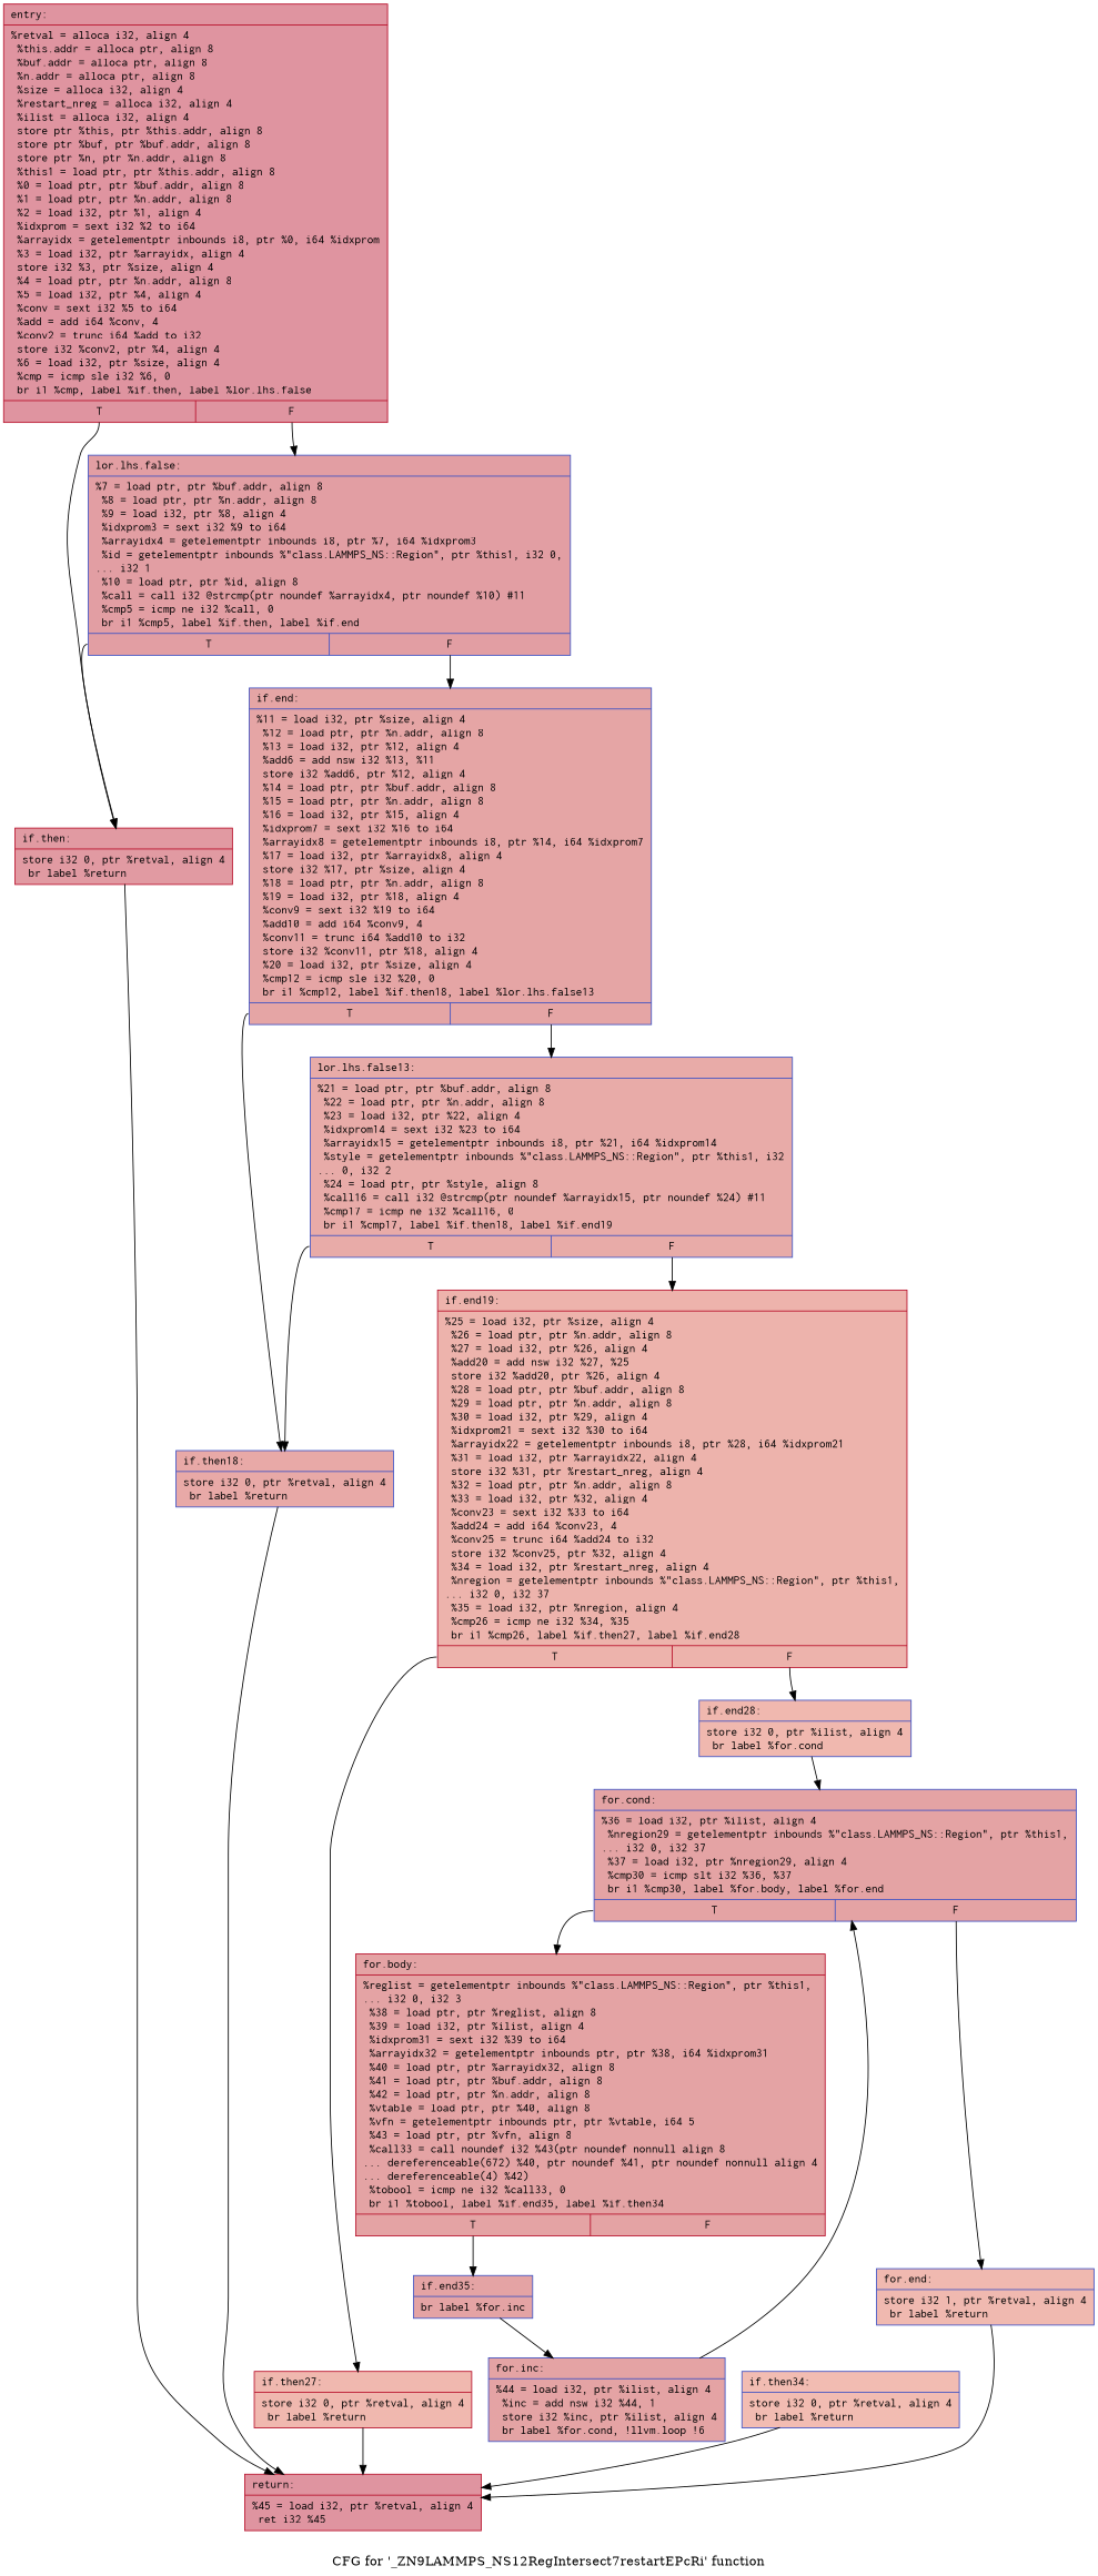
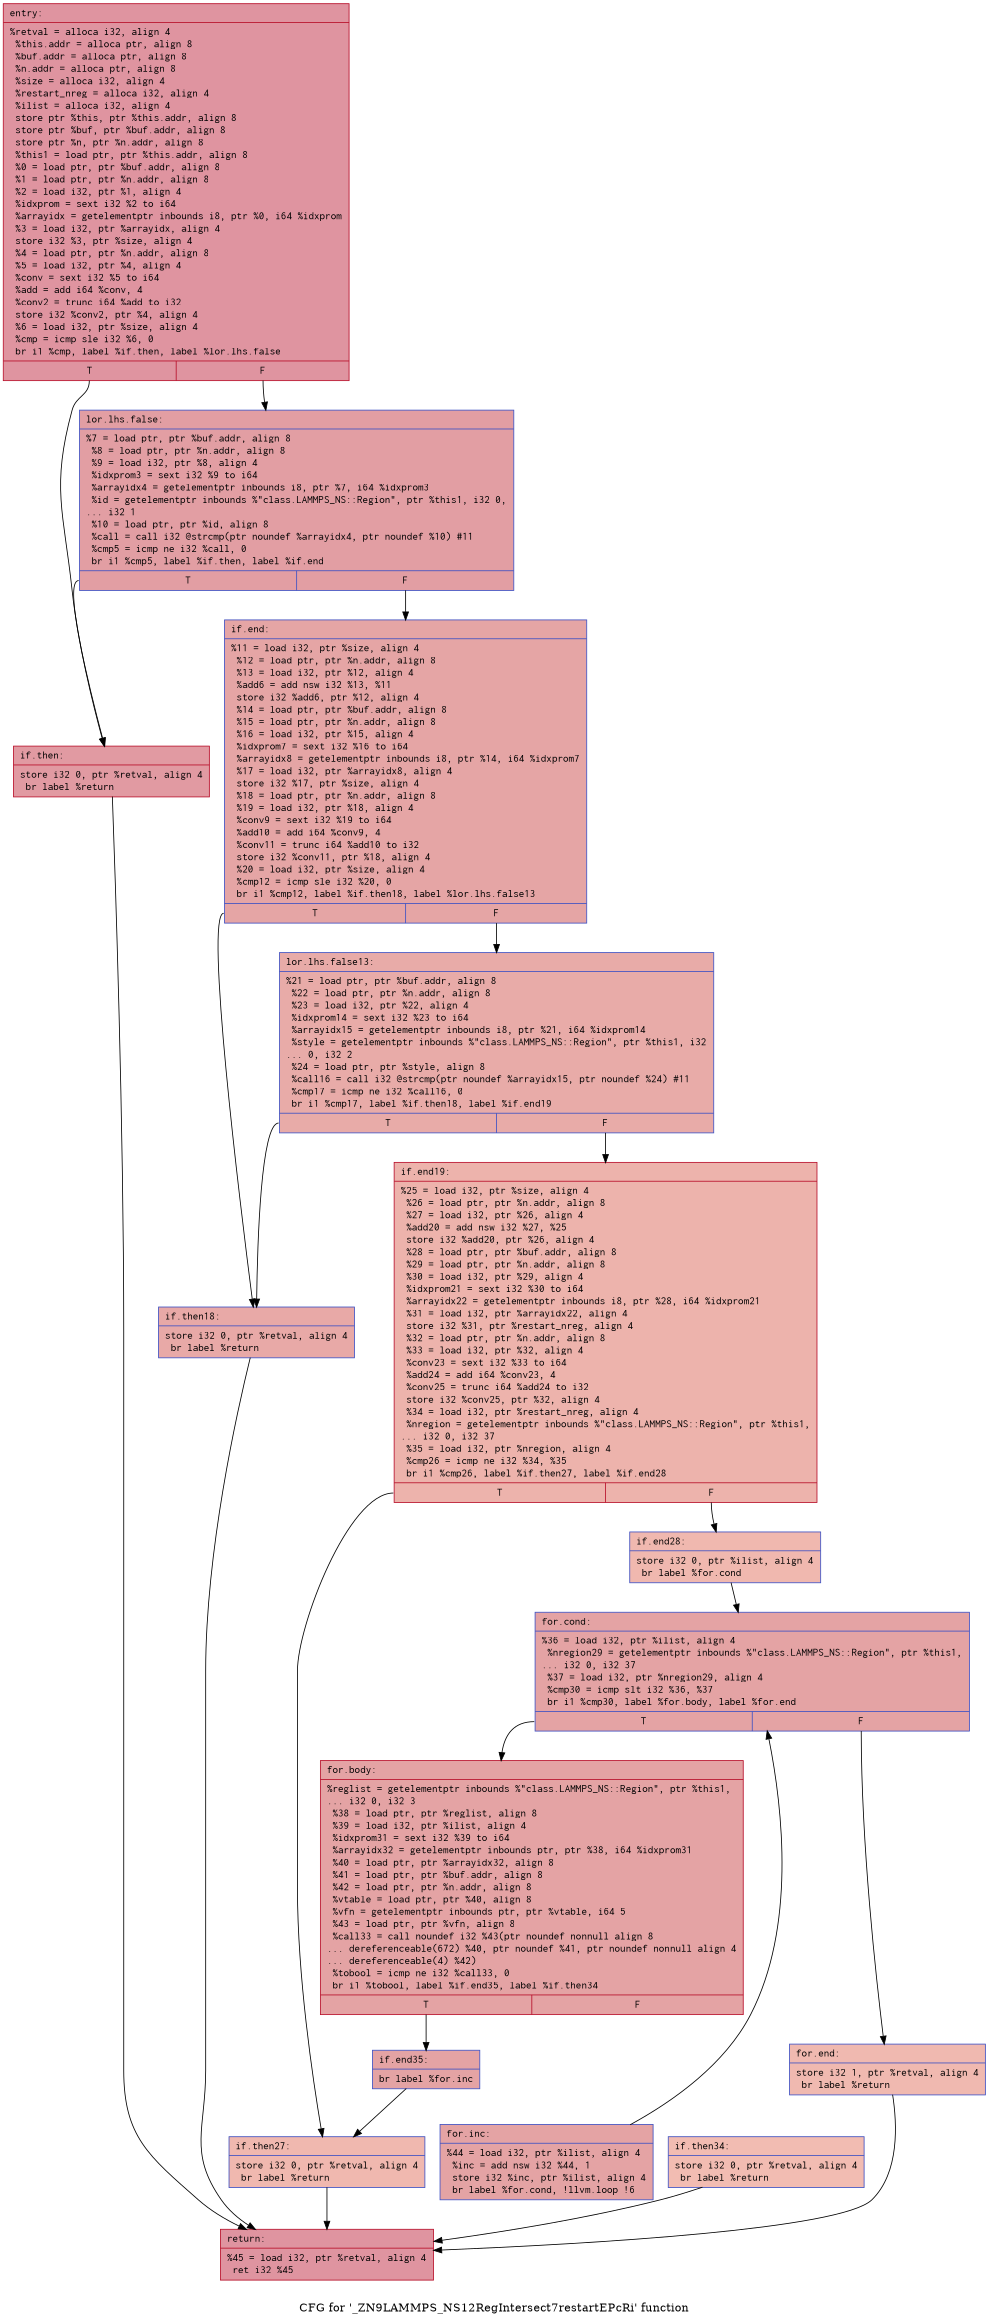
  digraph {
    label="CFG for '_ZN9LAMMPS_NS12RegIntersect7restartEPcRi' function"
    node [color="#3d50c3ff" fillcolor="#c32e3170" fontname=Courier shape=record style=filled]
    n1 [color="#b70d28ff" fillcolor="#b70d2870" label="{entry:\l|  %retval = alloca i32, align 4\l  %this.addr = alloca ptr, align 8\l  %buf.addr = alloca ptr, align 8\l  %n.addr = alloca ptr, align 8\l  %size = alloca i32, align 4\l  %restart_nreg = alloca i32, align 4\l  %ilist = alloca i32, align 4\l  store ptr %this, ptr %this.addr, align 8\l  store ptr %buf, ptr %buf.addr, align 8\l  store ptr %n, ptr %n.addr, align 8\l  %this1 = load ptr, ptr %this.addr, align 8\l  %0 = load ptr, ptr %buf.addr, align 8\l  %1 = load ptr, ptr %n.addr, align 8\l  %2 = load i32, ptr %1, align 4\l  %idxprom = sext i32 %2 to i64\l  %arrayidx = getelementptr inbounds i8, ptr %0, i64 %idxprom\l  %3 = load i32, ptr %arrayidx, align 4\l  store i32 %3, ptr %size, align 4\l  %4 = load ptr, ptr %n.addr, align 8\l  %5 = load i32, ptr %4, align 4\l  %conv = sext i32 %5 to i64\l  %add = add i64 %conv, 4\l  %conv2 = trunc i64 %add to i32\l  store i32 %conv2, ptr %4, align 4\l  %6 = load i32, ptr %size, align 4\l  %cmp = icmp sle i32 %6, 0\l  br i1 %cmp, label %if.then, label %lor.lhs.false\l|{<s0>T|<s1>F}}"]
    n2 [color="#b70d28ff" fillcolor="#bb1b2c70" label="{if.then:\l|  store i32 0, ptr %retval, align 4\l  br label %return\l}"]
    n3 [fillcolor="#be242e70" label="{lor.lhs.false:\l|  %7 = load ptr, ptr %buf.addr, align 8\l  %8 = load ptr, ptr %n.addr, align 8\l  %9 = load i32, ptr %8, align 4\l  %idxprom3 = sext i32 %9 to i64\l  %arrayidx4 = getelementptr inbounds i8, ptr %7, i64 %idxprom3\l  %id = getelementptr inbounds %\"class.LAMMPS_NS::Region\", ptr %this1, i32 0,\l... i32 1\l  %10 = load ptr, ptr %id, align 8\l  %call = call i32 @strcmp(ptr noundef %arrayidx4, ptr noundef %10) #11\l  %cmp5 = icmp ne i32 %call, 0\l  br i1 %cmp5, label %if.then, label %if.end\l|{<s0>T|<s1>F}}"]
    n4 [color="#b70d28ff" fillcolor="#b70d2870" label="{return:\l|  %45 = load i32, ptr %retval, align 4\l  ret i32 %45\l}"]
    n5 [fillcolor="#c5333470" label="{if.end:\l|  %11 = load i32, ptr %size, align 4\l  %12 = load ptr, ptr %n.addr, align 8\l  %13 = load i32, ptr %12, align 4\l  %add6 = add nsw i32 %13, %11\l  store i32 %add6, ptr %12, align 4\l  %14 = load ptr, ptr %buf.addr, align 8\l  %15 = load ptr, ptr %n.addr, align 8\l  %16 = load i32, ptr %15, align 4\l  %idxprom7 = sext i32 %16 to i64\l  %arrayidx8 = getelementptr inbounds i8, ptr %14, i64 %idxprom7\l  %17 = load i32, ptr %arrayidx8, align 4\l  store i32 %17, ptr %size, align 4\l  %18 = load ptr, ptr %n.addr, align 8\l  %19 = load i32, ptr %18, align 4\l  %conv9 = sext i32 %19 to i64\l  %add10 = add i64 %conv9, 4\l  %conv11 = trunc i64 %add10 to i32\l  store i32 %conv11, ptr %18, align 4\l  %20 = load i32, ptr %size, align 4\l  %cmp12 = icmp sle i32 %20, 0\l  br i1 %cmp12, label %if.then18, label %lor.lhs.false13\l|{<s0>T|<s1>F}}"]
    n6 [fillcolor="#ca3b3770" label="{if.then18:\l|  store i32 0, ptr %retval, align 4\l  br label %return\l}"]
    n7 [fillcolor="#cc403a70" label="{lor.lhs.false13:\l|  %21 = load ptr, ptr %buf.addr, align 8\l  %22 = load ptr, ptr %n.addr, align 8\l  %23 = load i32, ptr %22, align 4\l  %idxprom14 = sext i32 %23 to i64\l  %arrayidx15 = getelementptr inbounds i8, ptr %21, i64 %idxprom14\l  %style = getelementptr inbounds %\"class.LAMMPS_NS::Region\", ptr %this1, i32\l... 0, i32 2\l  %24 = load ptr, ptr %style, align 8\l  %call16 = call i32 @strcmp(ptr noundef %arrayidx15, ptr noundef %24) #11\l  %cmp17 = icmp ne i32 %call16, 0\l  br i1 %cmp17, label %if.then18, label %if.end19\l|{<s0>T|<s1>F}}"]
    n8 [color="#b70d28ff" fillcolor="#d6524470" label="{if.end19:\l|  %25 = load i32, ptr %size, align 4\l  %26 = load ptr, ptr %n.addr, align 8\l  %27 = load i32, ptr %26, align 4\l  %add20 = add nsw i32 %27, %25\l  store i32 %add20, ptr %26, align 4\l  %28 = load ptr, ptr %buf.addr, align 8\l  %29 = load ptr, ptr %n.addr, align 8\l  %30 = load i32, ptr %29, align 4\l  %idxprom21 = sext i32 %30 to i64\l  %arrayidx22 = getelementptr inbounds i8, ptr %28, i64 %idxprom21\l  %31 = load i32, ptr %arrayidx22, align 4\l  store i32 %31, ptr %restart_nreg, align 4\l  %32 = load ptr, ptr %n.addr, align 8\l  %33 = load i32, ptr %32, align 4\l  %conv23 = sext i32 %33 to i64\l  %add24 = add i64 %conv23, 4\l  %conv25 = trunc i64 %add24 to i32\l  store i32 %conv25, ptr %32, align 4\l  %34 = load i32, ptr %restart_nreg, align 4\l  %nregion = getelementptr inbounds %\"class.LAMMPS_NS::Region\", ptr %this1,\l... i32 0, i32 37\l  %35 = load i32, ptr %nregion, align 4\l  %cmp26 = icmp ne i32 %34, %35\l  br i1 %cmp26, label %if.then27, label %if.end28\l|{<s0>T|<s1>F}}"]
-   n9 [color="#b70d28ff" fillcolor="#dc5d4a70" label="{if.then27:\l|  store i32 0, ptr %retval, align 4\l  br label %return\l}"]
+   n9 [fillcolor="#dc5d4a70" label="{if.then27:\l|  store i32 0, ptr %retval, align 4\l  br label %return\l}"]
    n10 [fillcolor="#dc5d4a70" label="{if.end28:\l|  store i32 0, ptr %ilist, align 4\l  br label %for.cond\l}"]
    n11 [label="{for.cond:\l|  %36 = load i32, ptr %ilist, align 4\l  %nregion29 = getelementptr inbounds %\"class.LAMMPS_NS::Region\", ptr %this1,\l... i32 0, i32 37\l  %37 = load i32, ptr %nregion29, align 4\l  %cmp30 = icmp slt i32 %36, %37\l  br i1 %cmp30, label %for.body, label %for.end\l|{<s0>T|<s1>F}}"]
    n12 [color="#b70d28ff" label="{for.body:\l|  %reglist = getelementptr inbounds %\"class.LAMMPS_NS::Region\", ptr %this1,\l... i32 0, i32 3\l  %38 = load ptr, ptr %reglist, align 8\l  %39 = load i32, ptr %ilist, align 4\l  %idxprom31 = sext i32 %39 to i64\l  %arrayidx32 = getelementptr inbounds ptr, ptr %38, i64 %idxprom31\l  %40 = load ptr, ptr %arrayidx32, align 8\l  %41 = load ptr, ptr %buf.addr, align 8\l  %42 = load ptr, ptr %n.addr, align 8\l  %vtable = load ptr, ptr %40, align 8\l  %vfn = getelementptr inbounds ptr, ptr %vtable, i64 5\l  %43 = load ptr, ptr %vfn, align 8\l  %call33 = call noundef i32 %43(ptr noundef nonnull align 8\l... dereferenceable(672) %40, ptr noundef %41, ptr noundef nonnull align 4\l... dereferenceable(4) %42)\l  %tobool = icmp ne i32 %call33, 0\l  br i1 %tobool, label %if.end35, label %if.then34\l|{<s0>T|<s1>F}}"]
    n13 [fillcolor="#de614d70" label="{for.end:\l|  store i32 1, ptr %retval, align 4\l  br label %return\l}"]
    n14 [label="{if.end35:\l|  br label %for.inc\l}"]
    n15 [label="{for.inc:\l|  %44 = load i32, ptr %ilist, align 4\l  %inc = add nsw i32 %44, 1\l  store i32 %inc, ptr %ilist, align 4\l  br label %for.cond, !llvm.loop !6\l}"]
    n16 [fillcolor="#e1675170" label="{if.then34:\l|  store i32 0, ptr %retval, align 4\l  br label %return\l}"]
    n1 -> n2 [tailport=s0]
    n1 -> n3 [tailport=s1]
    n2 -> n4
    n3 -> n2 [tailport=s0]
    n3 -> n5 [tailport=s1]
    n5 -> n6 [tailport=s0]
    n5 -> n7 [tailport=s1]
    n6 -> n4
    n7 -> n6 [tailport=s0]
    n7 -> n8 [tailport=s1]
    n8 -> n9 [tailport=s0]
    n8 -> n10 [tailport=s1]
    n9 -> n4
    n10 -> n11
    n11 -> n12 [tailport=s0]
    n11 -> n13 [tailport=s1]
    n12 -> n14 [tailport=s0]
    n13 -> n4
-   n14 -> n15
+   n14 -> n9
    n15 -> n11
    n16 -> n4
  }
